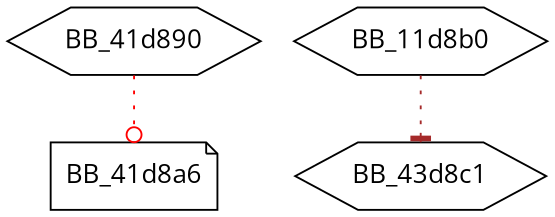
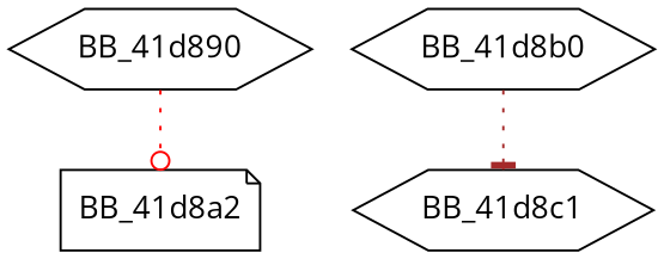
  digraph {
    fontname="Open Sans"
    node [fontname="Open Sans" shape=hexagon]
    edge [fontname="Open Sans" style=dotted]
-   BB_41d8a2 [shape=note label=BB_41d8a6]
+   BB_41d8a2 [shape=note]
    BB_41d890
-   BB_41d8b0 [label=BB_11d8b0]
-   BB_41d8c1 [label=BB_43d8c1]
+   BB_41d8b0
+   BB_41d8c1
    BB_41d890 -> BB_41d8a2 [arrowhead=odot color=red]
    BB_41d8b0 -> BB_41d8c1 [arrowhead=tee color=brown]
  }
